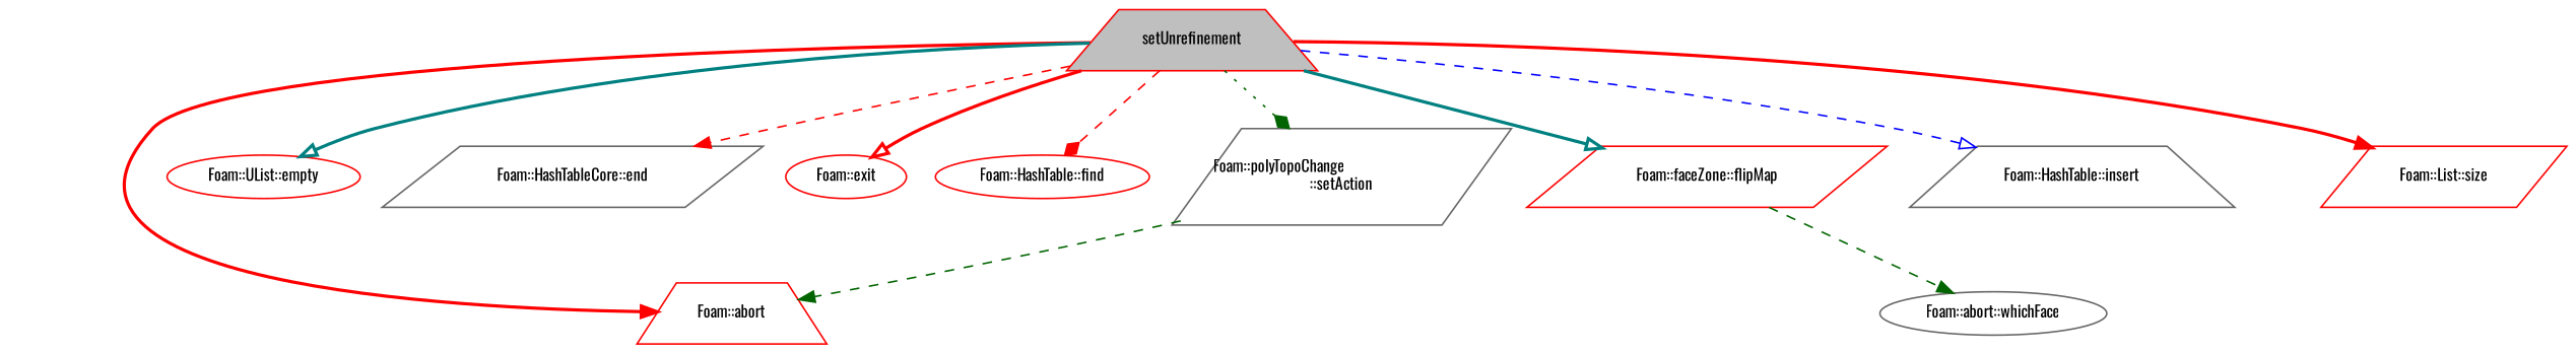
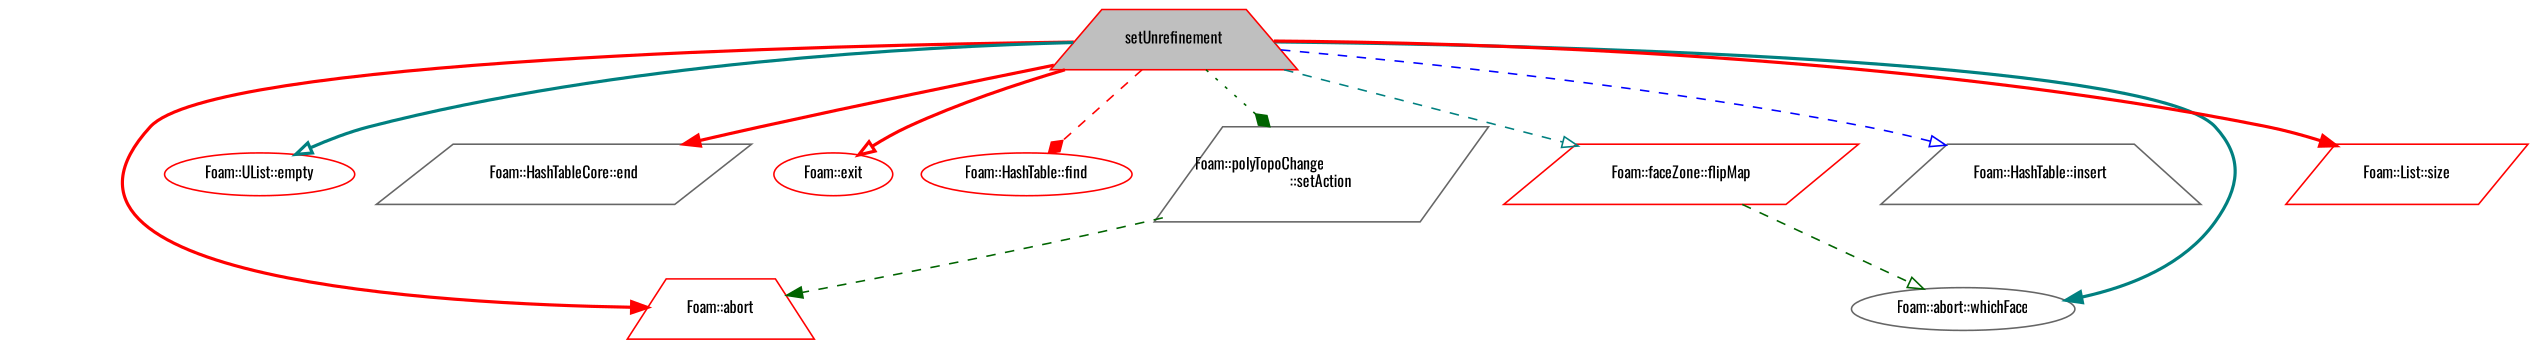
  digraph {
    fontname=Oswald
    rankdir=TB
    node [color=red fontname=Oswald fontsize=10 shape=ellipse]
    edge [arrowhead=normal color=red fontname=Oswald fontsize=10 labelfontname=FreeSans labelfontsize=10 style=bold]
    n1 [fillcolor=grey75 fontcolor=black height=0.2 label=setUnrefinement shape=trapezium style=filled width=0.4]
    n2 [height=0.2 label="Foam::abort" shape=trapezium width=0.4]
    n3 [height=0.2 label="Foam::UList::empty" width=0.4]
    n4 [color=gray40 height=0.2 label="Foam::HashTableCore::end" shape=parallelogram width=0.4]
    n5 [height=0.2 label="Foam::exit" width=0.4]
    n6 [height=0.2 label="Foam::HashTable::find" width=0.4]
    n7 [height=0.2 label="Foam::faceZone::flipMap" shape=parallelogram width=0.4]
    n8 [color=gray40 height=0.2 label="Foam::abort::whichFace" width=0.4]
    n9 [color=gray40 height=0.2 label="Foam::HashTable::insert" shape=trapezium width=0.4]
    n10 [color=gray40 height=0.2 label="Foam::polyTopoChange\l::setAction" shape=parallelogram width=0.4]
    n11 [height=0.2 label="Foam::List::size" shape=parallelogram width=0.4]
    n1 -> n2
    n1 -> n3 [arrowhead=onormal color=teal]
-   n1 -> n4 [style=dashed]
+   n1 -> n4
    n1 -> n5 [arrowhead=onormal]
    n1 -> n6 [arrowhead=diamond style=dashed]
-   n1 -> n7 [arrowhead=onormal color=teal]
+   n1 -> n7 [arrowhead=onormal color=teal style=dashed]
+   n1 -> n8 [color=teal]
    n1 -> n9 [arrowhead=onormal color=blue style=dashed]
    n1 -> n10 [arrowhead=diamond color=darkgreen style=dotted]
    n1 -> n11
-   n7 -> n8 [color=darkgreen style=dashed]
+   n7 -> n8 [arrowhead=onormal color=darkgreen style=dashed]
    n10 -> n2 [color=darkgreen style=dashed]
  }
